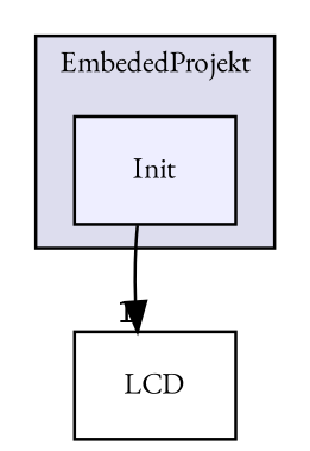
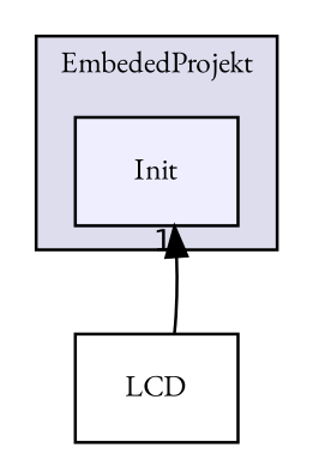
  digraph {
    compound=true
    fontname="EB Garamond"
    node [fontname="EB Garamond" fontsize=10 shape=box]
    n1 [fillcolor="#eeeeff" label=Init pencolor=black style=filled]
    n2 [label=LCD]
    subgraph cluster_1 {
      bgcolor="#ddddee"
      fontsize=10
      label=EmbededProjekt
      pencolor=black
      n1
    }
-   n1 -> n2 [headlabel=1 labeldistance=1.5 labelfontname=Helvetica labelfontsize=10 fontname="EB Garamond"]
+   n2 -> n1 [headlabel=1 labeldistance=1.5 labelfontname=Helvetica labelfontsize=10 fontname="EB Garamond"]
  }
